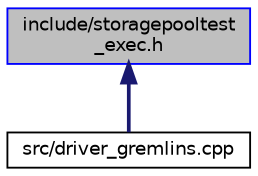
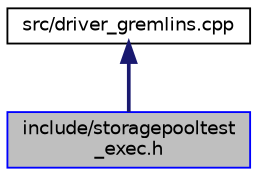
  digraph {
    node [fontname=Helvetica fontsize=10 shape=record style=filled]
    n1 [color=blue fillcolor=grey75 fontcolor=black height=0.2 label="include/storagepooltest\l_exec.h" width=0.4]
    n2 [color=black fillcolor=white height=0.2 label="src/driver_gremlins.cpp" width=0.4]
-   n1 -> n2 [color=midnightblue dir=back fontname=Helvetica fontsize=10 labelfontname=Helvetica labelfontsize=10 style=bold]
+   n2 -> n1 [color=midnightblue dir=back fontname=Helvetica fontsize=10 labelfontname=Helvetica labelfontsize=10 style=bold]
  }
